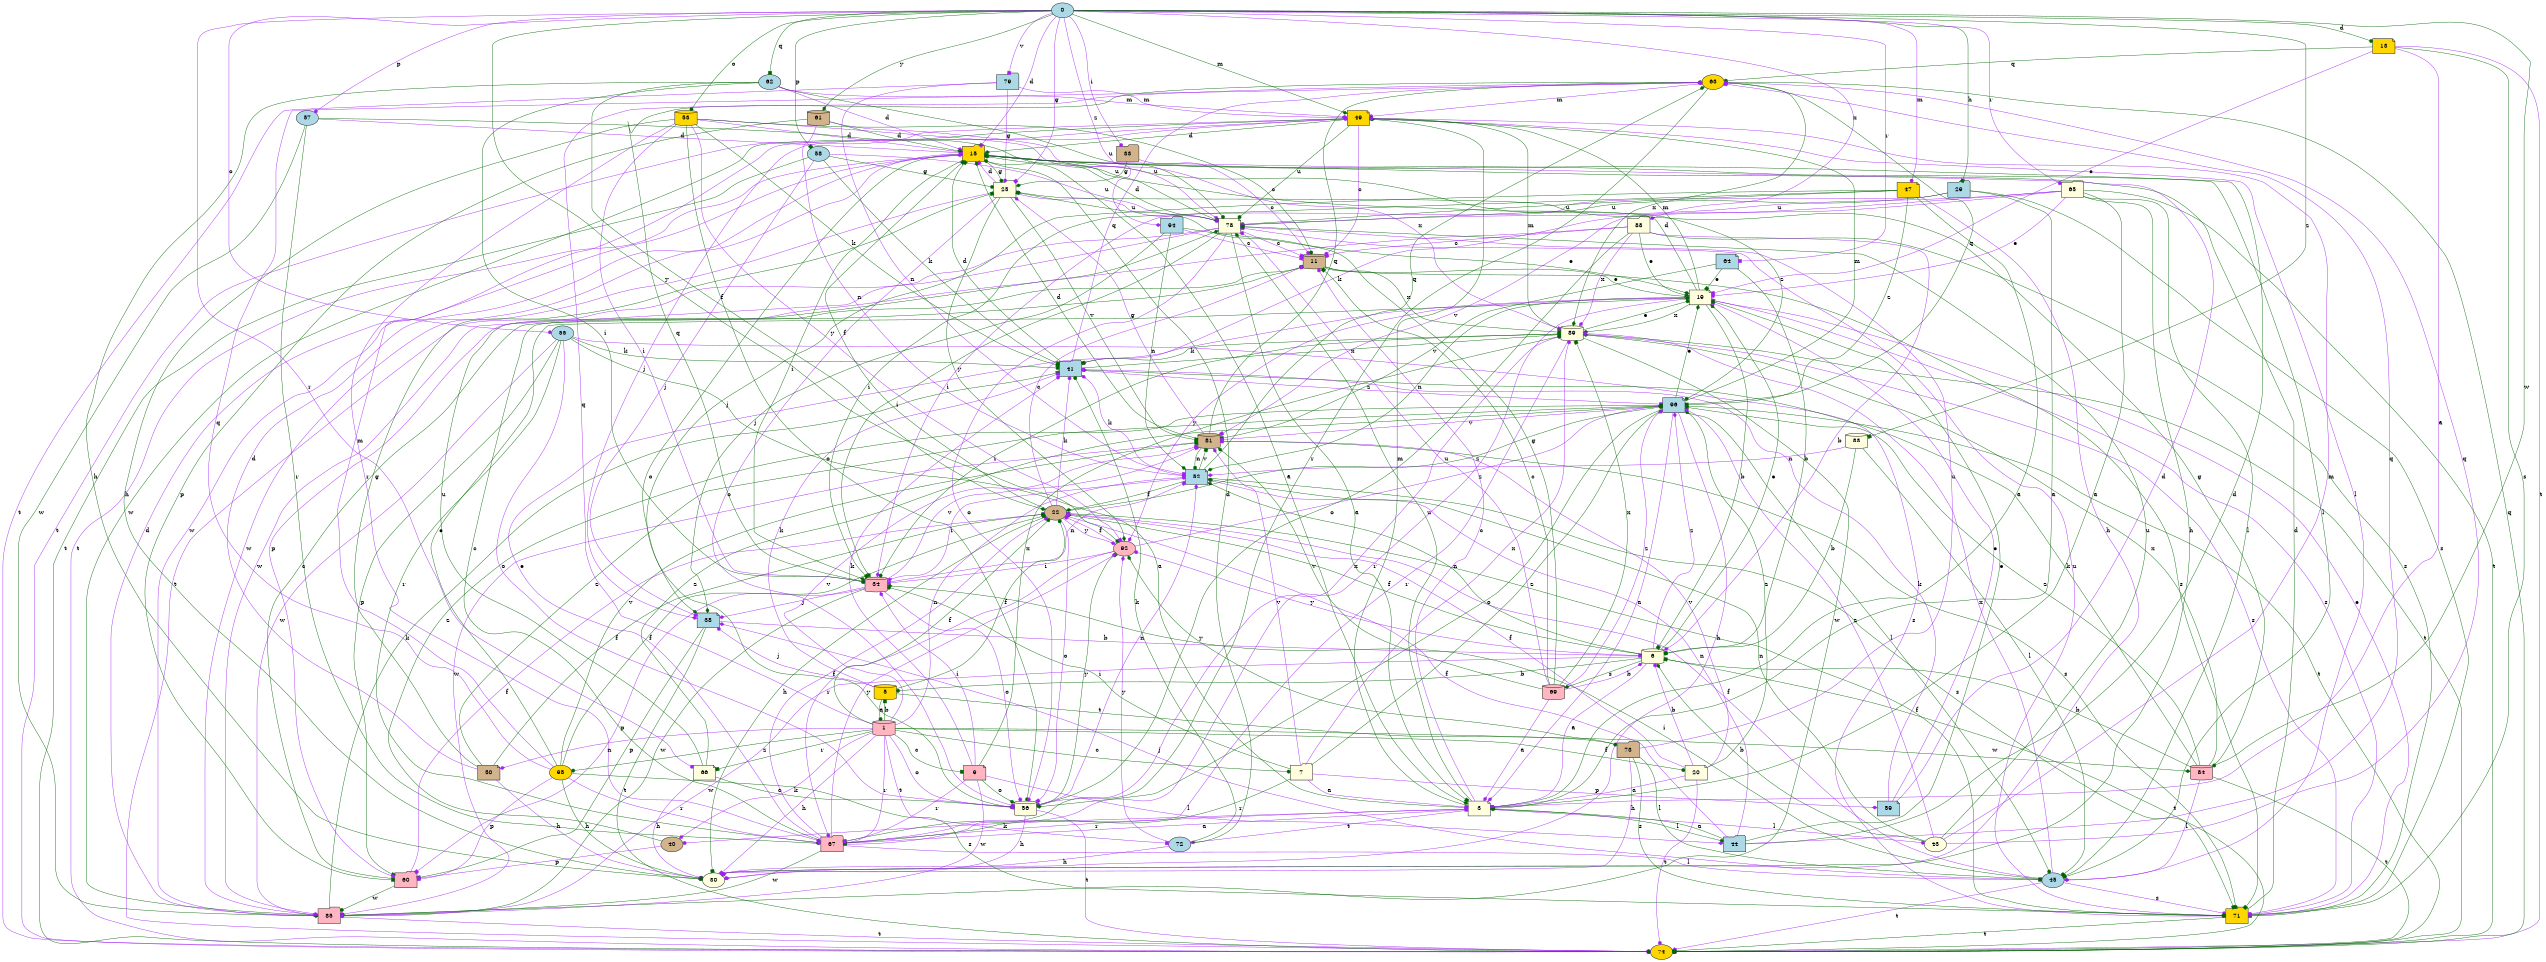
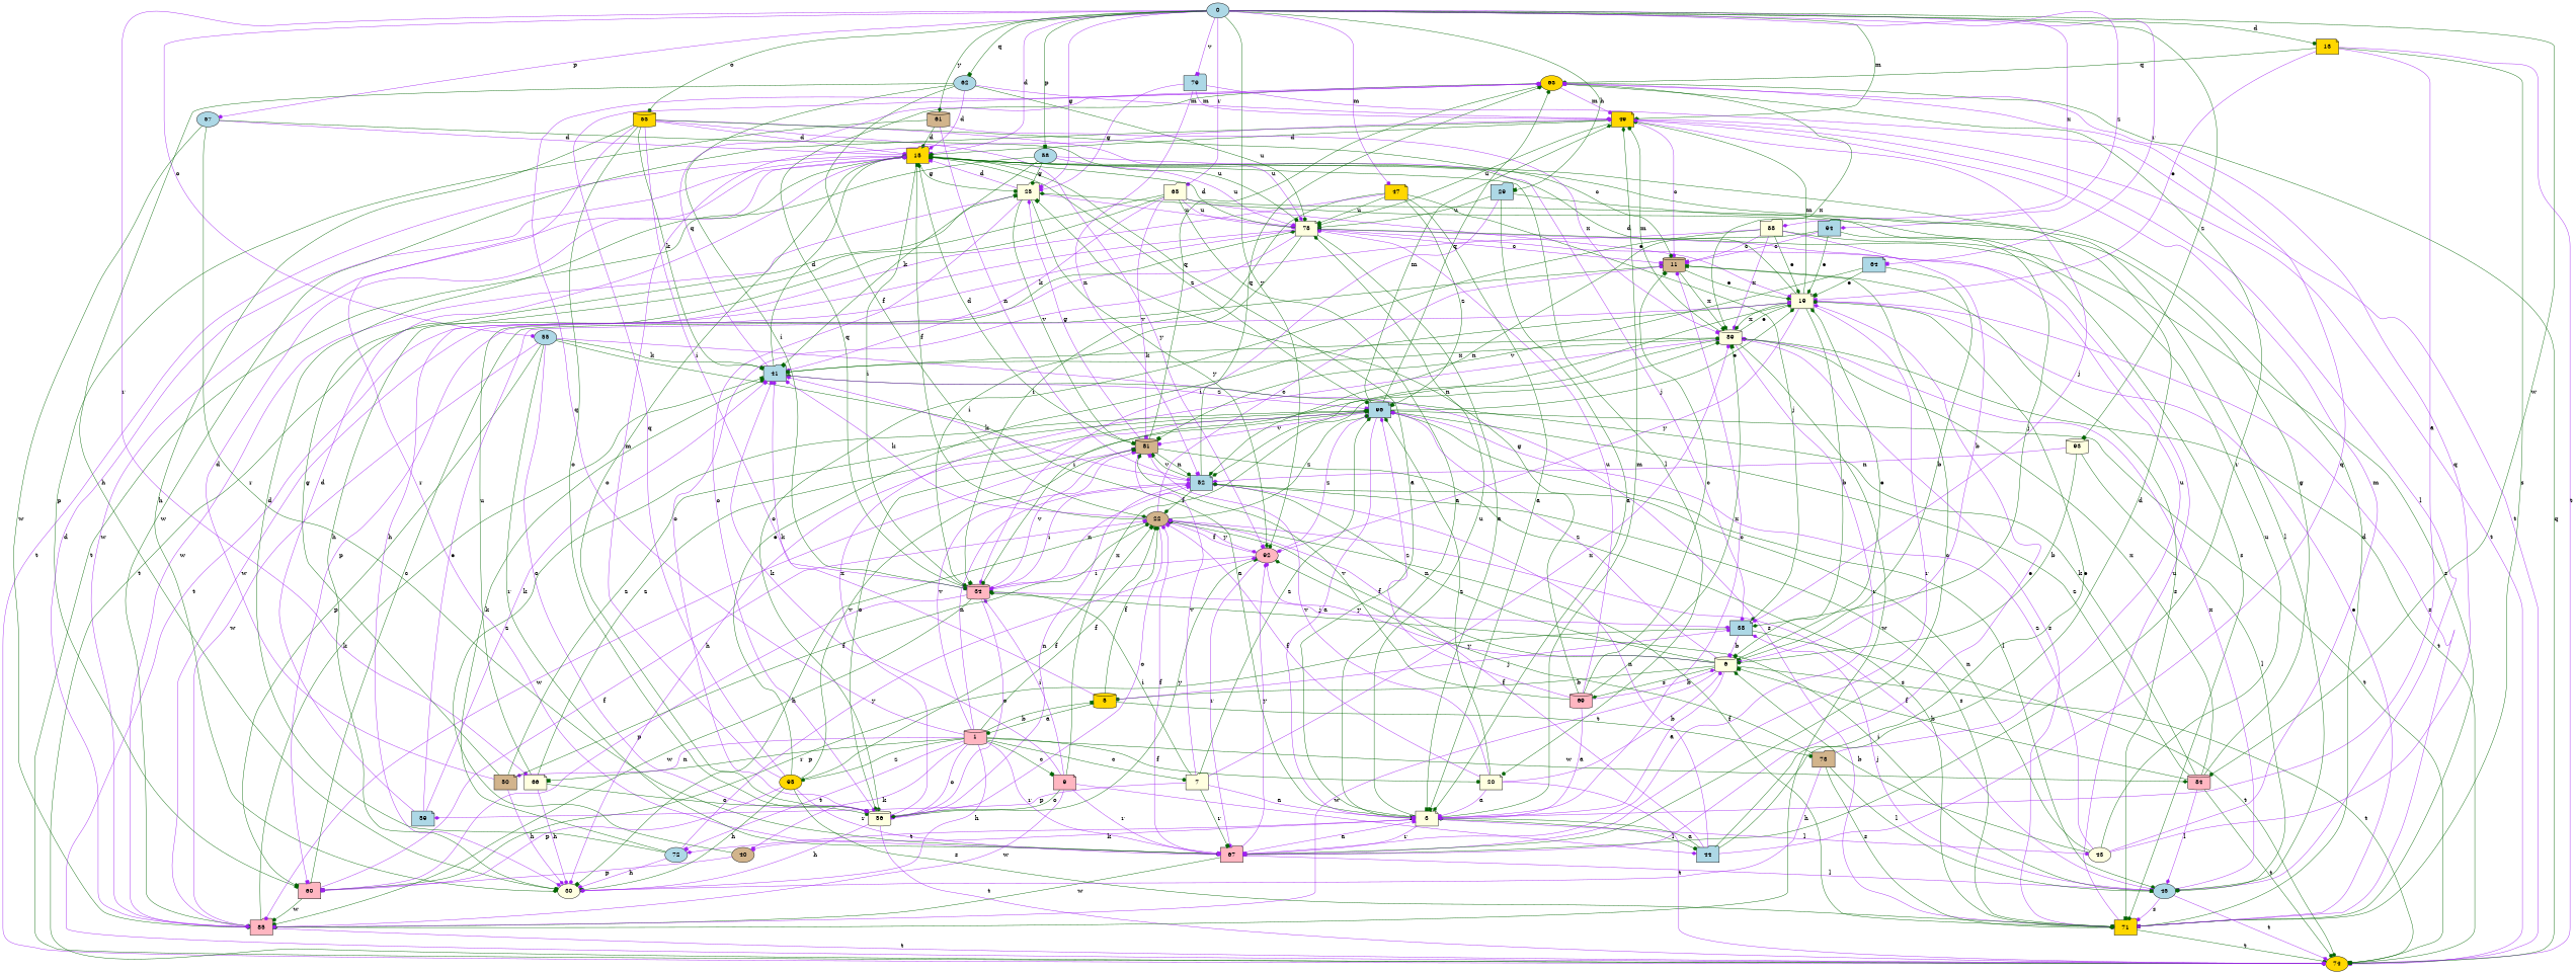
  strict digraph {
    node [fillcolor=lightblue shape=folder style=filled]
    edge [arrowhead=dot color=darkgreen]
    0 [shape=ellipse]
    13 [fillcolor=gold shape=note]
    15 [fillcolor=gold]
    25 [fillcolor=lightyellow]
    29
-   33 [fillcolor=tan]
    47 [fillcolor=gold shape=note]
    49 [fillcolor=gold shape=note]
    53 [fillcolor=gold shape=cylinder]
    55 [shape=ellipse]
    57 [shape=ellipse]
    58 [shape=ellipse]
    62 [shape=ellipse]
    64 [shape=note]
    65 [fillcolor=lightyellow]
    66 [fillcolor=lightyellow shape=note]
    79
    84 [fillcolor=lightpink shape=cylinder]
    88 [fillcolor=lightyellow]
    n20 [fillcolor=tan label=61 shape=cylinder]
    92 [fillcolor=lightpink shape=ellipse]
-   93 [fillcolor=lightyellow shape=cylinder label=83]
+   93 [fillcolor=lightyellow shape=cylinder]
    94
    63 [fillcolor=gold shape=ellipse]
    3 [fillcolor=lightyellow shape=note]
    19 [fillcolor=lightyellow shape=note]
    74 [fillcolor=gold shape=ellipse]
    71 [fillcolor=gold]
    34 [fillcolor=lightpink shape=cylinder]
    56 [fillcolor=lightyellow shape=cylinder]
    85 [fillcolor=lightpink]
    96 [shape=note]
    45 [shape=ellipse]
    81 [fillcolor=tan shape=cylinder]
    78 [fillcolor=lightyellow shape=note]
    11 [fillcolor=tan shape=cylinder]
    52 [shape=note]
    38 [shape=note]
    60 [fillcolor=lightpink]
    30 [fillcolor=lightyellow shape=ellipse]
    67 [fillcolor=lightpink]
    41
    22 [fillcolor=tan shape=ellipse]
    6 [fillcolor=lightyellow shape=cylinder]
    89 [fillcolor=lightyellow shape=cylinder]
    1 [fillcolor=lightpink shape=cylinder]
    5 [fillcolor=gold shape=cylinder]
    7 [fillcolor=lightyellow]
    9 [fillcolor=lightpink shape=note]
    20 [fillcolor=lightyellow shape=note]
    40 [fillcolor=tan shape=ellipse]
    50 [fillcolor=tan shape=note]
    72 [shape=ellipse]
    95 [fillcolor=gold shape=ellipse]
    73 [fillcolor=tan]
    59 [shape=note]
    44
    43 [fillcolor=lightyellow shape=ellipse]
    69 [fillcolor=lightpink shape=cylinder]
    0 -> 13 [label=d]
    0 -> 15 [arrowhead=box color=purple label=d]
    0 -> 25 [arrowhead=box color=purple label=g]
    0 -> 29 [arrowhead=box label=h]
-   0 -> 33 [color=purple label=i]
    0 -> 47 [color=purple label=m]
    0 -> 49 [arrowhead=diamond label=m]
    0 -> 53 [label=o]
    0 -> 55 [color=purple label=o]
    0 -> 57 [color=purple label=p]
    0 -> 58 [arrowhead=box label=p]
    0 -> 62 [arrowhead=box label=q]
    0 -> 64 [arrowhead=box color=purple label=r]
    0 -> 65 [color=purple label=r]
    0 -> 66 [color=purple label=r]
    0 -> 79 [arrowhead=box color=purple label=v]
    0 -> 84 [label=w]
    0 -> 88 [arrowhead=diamond color=purple label=x]
    0 -> n20 [arrowhead=diamond label=y]
    0 -> 92 [label=y]
    0 -> 93 [arrowhead=box label=z]
    0 -> 94 [arrowhead=diamond color=purple label=z]
    13 -> 63 [label=q]
    13 -> 3 [arrowhead=diamond color=purple label=a]
    13 -> 19 [arrowhead=box color=purple label=e]
    13 -> 74 [arrowhead=diamond color=purple label=t]
    13 -> 71 [label=s]
    15 -> 25 [label=g]
    15 -> 3 [arrowhead=diamond label=a]
    15 -> 74 [color=purple label=t]
    15 -> 34 [arrowhead=diamond label=i]
    15 -> 56 [arrowhead=box label=o]
    15 -> 85 [arrowhead=diamond color=purple label=w]
    15 -> 96 [label=z]
-   15 -> 45 [label=l]
+   15 -> 20 [label=l]
    25 -> 15 [arrowhead=box color=purple label=d]
    25 -> 92 [arrowhead=diamond label=y]
    25 -> 56 [color=purple label=o]
    25 -> 85 [arrowhead=diamond color=purple label=w]
    25 -> 81 [arrowhead=box label=v]
    25 -> 78 [arrowhead=diamond color=purple label=u]
    29 -> 3 [arrowhead=diamond label=a]
    29 -> 71 [label=s]
    29 -> 34 [arrowhead=diamond color=purple label=i]
    29 -> 78 [label=u]
-   33 -> 25 [arrowhead=diamond label=g]
-   33 -> 11 [color=purple label=c]
    47 -> 3 [arrowhead=box label=a]
    47 -> 34 [arrowhead=box label=i]
    47 -> 96 [arrowhead=box label=z]
    47 -> 78 [label=u]
    47 -> 38 [arrowhead=diamond label=j]
    47 -> 30 [arrowhead=diamond color=purple label=h]
    49 -> 15 [arrowhead=diamond label=d]
    49 -> 74 [arrowhead=box color=purple label=t]
    49 -> 85 [label=w]
    49 -> 45 [arrowhead=diamond color=purple label=l]
    49 -> 78 [label=u]
    49 -> 11 [color=purple label=c]
    49 -> 38 [arrowhead=diamond color=purple label=j]
    53 -> 15 [color=purple label=d]
    53 -> 92 [arrowhead=box color=purple label=y]
    53 -> 34 [arrowhead=box color=purple label=i]
    53 -> 56 [label=o]
    53 -> 78 [arrowhead=diamond color=purple label=u]
    53 -> 11 [label=c]
    53 -> 30 [arrowhead=diamond label=h]
    53 -> 67 [arrowhead=diamond color=purple label=r]
    53 -> 41 [arrowhead=box label=k]
    55 -> 3 [label=a]
    55 -> 71 [arrowhead=box color=purple label=s]
    55 -> 56 [arrowhead=diamond color=purple label=o]
    55 -> 85 [arrowhead=diamond color=purple label=w]
    55 -> 60 [arrowhead=box label=p]
    55 -> 67 [arrowhead=diamond label=r]
    55 -> 41 [label=k]
    57 -> 15 [arrowhead=box color=purple label=d]
    57 -> 85 [label=w]
    57 -> 78 [label=u]
    57 -> 67 [arrowhead=diamond label=r]
    58 -> 25 [label=g]
    58 -> 74 [label=t]
    58 -> 78 [color=purple label=u]
    58 -> 38 [color=purple label=j]
    58 -> 41 [arrowhead=box label=k]
    62 -> 15 [arrowhead=diamond color=purple label=d]
    62 -> 49 [arrowhead=diamond color=purple label=m]
    62 -> 34 [label=i]
    62 -> 78 [label=u]
    62 -> 30 [label=h]
    62 -> 22 [arrowhead=diamond label=f]
    64 -> 19 [arrowhead=box label=e]
    64 -> 81 [arrowhead=box label=v]
    64 -> 6 [arrowhead=box label=b]
    65 -> 3 [label=a]
    65 -> 19 [color=purple label=e]
    65 -> 74 [label=t]
    65 -> 45 [arrowhead=box label=l]
    65 -> 81 [arrowhead=box color=purple label=v]
    65 -> 78 [arrowhead=box color=purple label=u]
    65 -> 30 [arrowhead=box label=h]
    65 -> 41 [arrowhead=diamond color=purple label=k]
    66 -> 56 [label=o]
    66 -> 96 [arrowhead=box label=z]
    66 -> 78 [arrowhead=diamond label=u]
    66 -> 30 [color=purple label=h]
    79 -> 25 [color=purple label=g]
    79 -> 49 [arrowhead=diamond color=purple label=m]
    79 -> 74 [color=purple label=t]
    79 -> 52 [arrowhead=box color=purple label=n]
    84 -> 25 [arrowhead=diamond label=g]
    84 -> 74 [label=t]
    84 -> 96 [arrowhead=box label=z]
    84 -> 45 [arrowhead=diamond color=purple label=l]
    84 -> 41 [arrowhead=diamond label=k]
    84 -> 6 [arrowhead=box label=b]
    84 -> 89 [arrowhead=diamond label=x]
    88 -> 19 [arrowhead=diamond label=e]
    88 -> 71 [arrowhead=box label=s]
    88 -> 56 [label=o]
    88 -> 11 [arrowhead=box color=purple label=c]
    88 -> 60 [arrowhead=box color=purple label=p]
    88 -> 6 [arrowhead=diamond color=purple label=b]
    88 -> 89 [arrowhead=diamond color=purple label=x]
    n20 -> 15 [arrowhead=diamond label=d]
    n20 -> 52 [color=purple label=n]
    n20 -> 60 [arrowhead=box label=p]
    n20 -> 89 [arrowhead=box color=purple label=x]
    92 -> 34 [arrowhead=box color=purple label=i]
    92 -> 96 [arrowhead=box color=purple label=z]
    92 -> 67 [color=purple label=r]
    92 -> 22 [color=purple label=f]
    93 -> 45 [label=l]
    93 -> 52 [arrowhead=diamond color=purple label=n]
    93 -> 6 [label=b]
    94 -> 19 [arrowhead=diamond label=e]
    94 -> 11 [arrowhead=box color=purple label=c]
    94 -> 52 [arrowhead=diamond label=n]
    94 -> 38 [arrowhead=diamond label=j]
    63 -> 49 [color=purple label=m]
    63 -> 67 [arrowhead=box label=r]
    63 -> 89 [arrowhead=diamond label=x]
    3 -> 49 [arrowhead=diamond label=m]
    3 -> 78 [arrowhead=diamond label=u]
    3 -> 11 [color=purple label=c]
    3 -> 67 [arrowhead=box color=purple label=r]
    3 -> 40 [color=purple label=k]
    3 -> 72 [arrowhead=diamond color=purple label=t]
    3 -> 44 [label=l]
    3 -> 43 [color=purple label=l]
    19 -> 15 [arrowhead=box label=d]
    19 -> 49 [label=m]
    19 -> 92 [arrowhead=diamond color=purple label=y]
    19 -> 71 [arrowhead=box color=purple label=s]
    19 -> 52 [arrowhead=diamond label=n]
    19 -> 67 [arrowhead=box color=purple label=r]
    19 -> 6 [arrowhead=box label=b]
    19 -> 89 [arrowhead=diamond label=x]
    74 -> 63 [label=q]
    71 -> 15 [arrowhead=box label=d]
    71 -> 19 [arrowhead=box color=purple label=e]
    71 -> 74 [label=t]
    71 -> 78 [arrowhead=box color=purple label=u]
    71 -> 22 [arrowhead=box label=f]
    34 -> 63 [label=q]
    34 -> 56 [color=purple label=o]
    34 -> 85 [label=w]
    34 -> 81 [arrowhead=box color=purple label=v]
    34 -> 52 [arrowhead=box color=purple label=n]
    34 -> 38 [arrowhead=diamond color=purple label=j]
    34 -> 60 [arrowhead=box color=purple label=p]
    56 -> 92 [arrowhead=box label=y]
    56 -> 74 [color=purple label=t]
    56 -> 52 [arrowhead=diamond color=purple label=n]
    56 -> 30 [arrowhead=diamond color=purple label=h]
    56 -> 89 [color=purple label=x]
    85 -> 15 [arrowhead=diamond color=purple label=d]
    85 -> 74 [color=purple label=t]
    85 -> 41 [arrowhead=box label=k]
    96 -> 49 [arrowhead=diamond label=m]
    96 -> 63 [label=q]
    96 -> 3 [arrowhead=diamond color=purple label=a]
    96 -> 19 [arrowhead=diamond label=e]
    96 -> 74 [label=t]
    96 -> 56 [arrowhead=diamond label=o]
    96 -> 45 [label=l]
    96 -> 81 [color=purple label=v]
    96 -> 30 [color=purple label=h]
    45 -> 74 [arrowhead=diamond color=purple label=t]
    45 -> 71 [color=purple label=s]
    45 -> 34 [arrowhead=diamond label=i]
    45 -> 38 [arrowhead=diamond color=purple label=j]
    45 -> 22 [arrowhead=box color=purple label=f]
    45 -> 89 [arrowhead=box color=purple label=x]
    81 -> 15 [arrowhead=diamond label=d]
    81 -> 25 [arrowhead=diamond color=purple label=g]
    81 -> 63 [label=q]
    81 -> 71 [label=s]
    81 -> 85 [color=purple label=w]
    81 -> 52 [label=n]
    78 -> 15 [arrowhead=diamond label=d]
    78 -> 3 [arrowhead=box label=a]
    78 -> 74 [arrowhead=diamond color=purple label=t]
    78 -> 34 [arrowhead=diamond label=i]
    78 -> 56 [color=purple label=o]
    78 -> 85 [arrowhead=diamond color=purple label=w]
    78 -> 11 [arrowhead=box color=purple label=c]
    11 -> 19 [arrowhead=diamond label=e]
    11 -> 71 [arrowhead=box label=s]
    11 -> 89 [arrowhead=box label=x]
    52 -> 63 [arrowhead=diamond label=q]
    52 -> 71 [arrowhead=box label=s]
    52 -> 34 [arrowhead=diamond color=purple label=i]
    52 -> 81 [arrowhead=box label=v]
    52 -> 41 [arrowhead=diamond color=purple label=k]
    52 -> 22 [arrowhead=diamond label=f]
    38 -> 74 [label=t]
    38 -> 60 [arrowhead=box label=p]
    38 -> 6 [arrowhead=box color=purple label=b]
    60 -> 85 [label=w]
    60 -> 11 [label=c]
    60 -> 22 [arrowhead=box color=purple label=f]
    67 -> 92 [arrowhead=diamond color=purple label=y]
    67 -> 3 [arrowhead=box color=purple label=a]
    67 -> 19 [arrowhead=diamond color=purple label=e]
    67 -> 85 [arrowhead=box label=w]
    67 -> 45 [arrowhead=box color=purple label=l]
    67 -> 11 [arrowhead=box label=c]
    67 -> 22 [color=purple label=f]
    41 -> 15 [arrowhead=box label=d]
    41 -> 63 [arrowhead=box color=purple label=q]
    41 -> 96 [arrowhead=box color=purple label=z]
    41 -> 89 [label=x]
    22 -> 15 [arrowhead=box label=f]
    22 -> 92 [arrowhead=diamond color=purple label=y]
    22 -> 56 [arrowhead=box color=purple label=o]
    22 -> 96 [label=z]
    22 -> 11 [color=purple label=c]
    22 -> 30 [arrowhead=box label=h]
    22 -> 41 [color=purple label=k]
    6 -> 92 [color=purple label=y]
    6 -> 3 [color=purple label=a]
    6 -> 19 [arrowhead=diamond label=e]
    6 -> 74 [arrowhead=box label=t]
    6 -> 85 [color=purple label=w]
    6 -> 96 [arrowhead=diamond color=purple label=z]
    6 -> 52 [arrowhead=diamond label=n]
    6 -> 22 [arrowhead=diamond label=f]
    6 -> 5 [label=b]
    6 -> 69 [arrowhead=diamond label=s]
    89 -> 49 [label=m]
    89 -> 19 [label=e]
    89 -> 74 [arrowhead=box label=t]
    89 -> 71 [color=purple label=s]
    89 -> 34 [label=i]
    89 -> 85 [arrowhead=diamond label=w]
    89 -> 67 [arrowhead=box color=purple label=r]
    89 -> 41 [arrowhead=box label=k]
    1 -> 66 [arrowhead=box label=r]
    1 -> 84 [arrowhead=diamond label=w]
    1 -> 63 [arrowhead=diamond color=purple label=q]
    1 -> 56 [arrowhead=box color=purple label=o]
    1 -> 81 [arrowhead=box color=purple label=v]
    1 -> 52 [color=purple label=n]
    1 -> 30 [arrowhead=box color=purple label=h]
    1 -> 67 [arrowhead=box color=purple label=r]
    1 -> 22 [label=f]
    1 -> 5 [arrowhead=box label=b]
    1 -> 7 [label=c]
    1 -> 9 [arrowhead=box label=c]
    1 -> 20 [label=f]
    1 -> 40 [arrowhead=diamond color=purple label=k]
    1 -> 50 [arrowhead=diamond color=purple label=n]
    1 -> 72 [arrowhead=box color=purple label=t]
    1 -> 95 [label=z]
    5 -> 38 [color=purple label=j]
    5 -> 41 [color=purple label=k]
    5 -> 22 [label=f]
    5 -> 1 [label=a]
    5 -> 73 [label=t]
    7 -> 3 [arrowhead=box color=purple label=a]
    7 -> 34 [label=i]
    7 -> 96 [arrowhead=diamond label=z]
    7 -> 81 [arrowhead=diamond color=purple label=v]
    7 -> 67 [arrowhead=box label=r]
    7 -> 89 [color=purple label=x]
    7 -> 59 [arrowhead=diamond color=purple label=p]
    9 -> 34 [arrowhead=diamond color=purple label=i]
    9 -> 56 [arrowhead=diamond label=o]
    9 -> 85 [color=purple label=w]
    9 -> 67 [color=purple label=r]
    9 -> 41 [color=purple label=k]
    9 -> 89 [label=x]
    9 -> 44 [arrowhead=diamond color=purple label=l]
    20 -> 3 [color=purple label=a]
    20 -> 74 [color=purple label=t]
    20 -> 96 [arrowhead=diamond label=z]
    20 -> 81 [arrowhead=box color=purple label=v]
    20 -> 22 [arrowhead=box color=purple label=f]
    20 -> 6 [color=purple label=b]
    40 -> 96 [arrowhead=box label=z]
    40 -> 60 [arrowhead=box color=purple label=p]
    50 -> 15 [arrowhead=box color=purple label=d]
    50 -> 25 [arrowhead=box label=g]
    50 -> 96 [arrowhead=diamond label=z]
    50 -> 30 [arrowhead=diamond color=purple label=h]
    50 -> 22 [label=f]
    72 -> 15 [label=d]
    72 -> 92 [arrowhead=diamond color=purple label=y]
    72 -> 30 [color=purple label=h]
    72 -> 41 [label=k]
    95 -> 49 [color=purple label=m]
    95 -> 63 [color=purple label=q]
    95 -> 19 [label=e]
    95 -> 71 [label=s]
    95 -> 81 [arrowhead=box label=v]
    95 -> 60 [arrowhead=box color=purple label=p]
    95 -> 30 [arrowhead=box label=h]
    95 -> 67 [color=purple label=r]
    95 -> 22 [arrowhead=box label=f]
    73 -> 92 [arrowhead=diamond label=y]
    73 -> 71 [arrowhead=diamond label=s]
    73 -> 45 [arrowhead=box label=l]
    73 -> 78 [arrowhead=box color=purple label=u]
    73 -> 30 [arrowhead=diamond color=purple label=h]
    59 -> 15 [color=purple label=d]
    59 -> 19 [arrowhead=box color=purple label=e]
    59 -> 41 [arrowhead=box color=purple label=k]
    44 -> 15 [label=d]
    44 -> 63 [arrowhead=box color=purple label=q]
    44 -> 3 [arrowhead=diamond label=a]
    44 -> 19 [label=e]
    44 -> 52 [arrowhead=diamond color=purple label=n]
    44 -> 22 [color=purple label=f]
    43 -> 49 [color=purple label=m]
    43 -> 63 [arrowhead=box color=purple label=q]
    43 -> 96 [color=purple label=z]
    43 -> 78 [arrowhead=box label=u]
    43 -> 52 [arrowhead=diamond label=n]
    43 -> 6 [arrowhead=diamond label=b]
    69 -> 25 [arrowhead=box label=g]
    69 -> 3 [arrowhead=diamond color=purple label=a]
    69 -> 96 [arrowhead=diamond color=purple label=z]
    69 -> 81 [arrowhead=diamond label=v]
    69 -> 78 [color=purple label=u]
    69 -> 11 [arrowhead=box label=c]
    69 -> 6 [arrowhead=diamond color=purple label=b]
    69 -> 89 [arrowhead=box label=x]
  }
